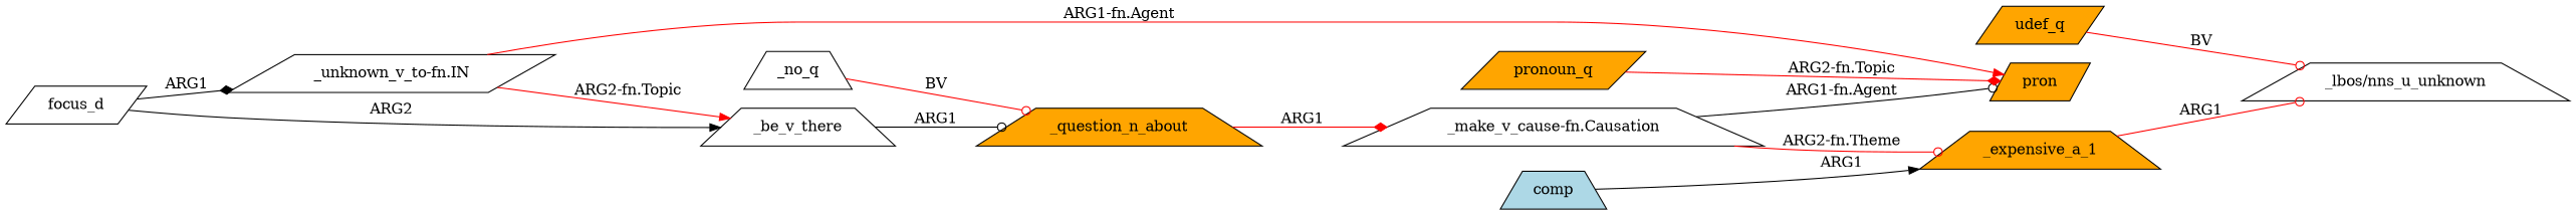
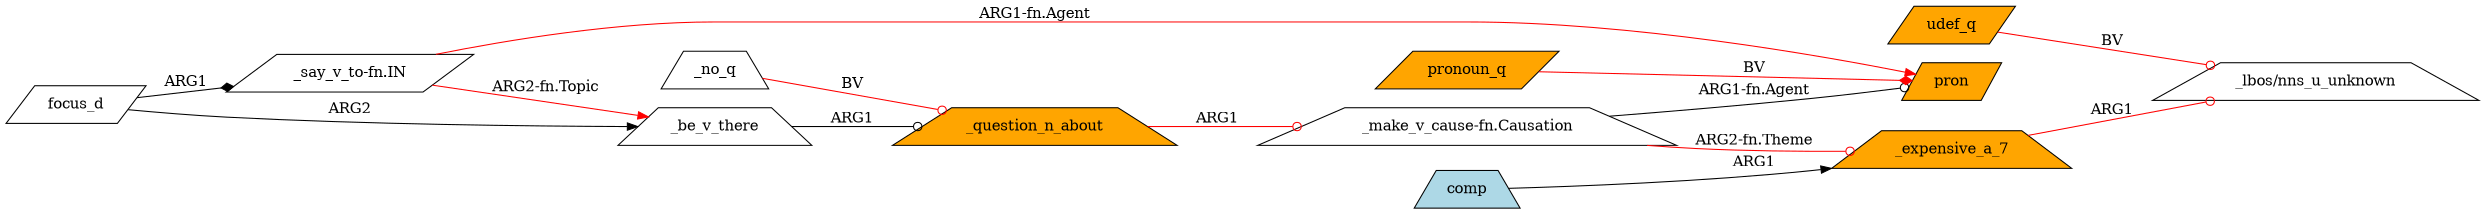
  digraph {
    rankdir=LR
    node [fillcolor=white shape=trapezium style=filled]
    edge [arrowhead=odot color=red]
-   _expensive_a_1 [fillcolor=orange]
+   _expensive_a_1 [fillcolor=orange label=_expensive_a_7]
    "_make_v_cause-fn.Causation"
    pron [fillcolor=orange shape=parallelogram]
    "_lbos/nns_u_unknown"
    comp [fillcolor=lightblue]
    _question_n_about [fillcolor=orange]
-   "_say_v_to-fn.IN" [shape=parallelogram label="_unknown_v_to-fn.IN"]
+   "_say_v_to-fn.IN" [shape=parallelogram]
    _be_v_there
    pronoun_q [fillcolor=orange shape=parallelogram]
    focus_d [shape=parallelogram]
    udef_q [fillcolor=orange shape=parallelogram]
    _no_q
    _expensive_a_1 -> "_lbos/nns_u_unknown" [label=ARG1]
    "_make_v_cause-fn.Causation" -> _expensive_a_1 [label="ARG2-fn.Theme"]
    "_make_v_cause-fn.Causation" -> pron [color=black label="ARG1-fn.Agent"]
    comp -> _expensive_a_1 [arrowhead=normal color=black label=ARG1]
-   _question_n_about -> "_make_v_cause-fn.Causation" [arrowhead=diamond label=ARG1]
+   _question_n_about -> "_make_v_cause-fn.Causation" [label=ARG1]
    "_say_v_to-fn.IN" -> pron [arrowhead=normal label="ARG1-fn.Agent"]
    "_say_v_to-fn.IN" -> _be_v_there [arrowhead=normal label="ARG2-fn.Topic"]
    _be_v_there -> _question_n_about [color=black label=ARG1]
-   pronoun_q -> pron [arrowhead=diamond label="ARG2-fn.Topic"]
+   pronoun_q -> pron [arrowhead=diamond label=BV]
    focus_d -> "_say_v_to-fn.IN" [arrowhead=diamond color=black label=ARG1]
    focus_d -> _be_v_there [arrowhead=normal color=black label=ARG2]
    udef_q -> "_lbos/nns_u_unknown" [label=BV]
    _no_q -> _question_n_about [label=BV]
  }
